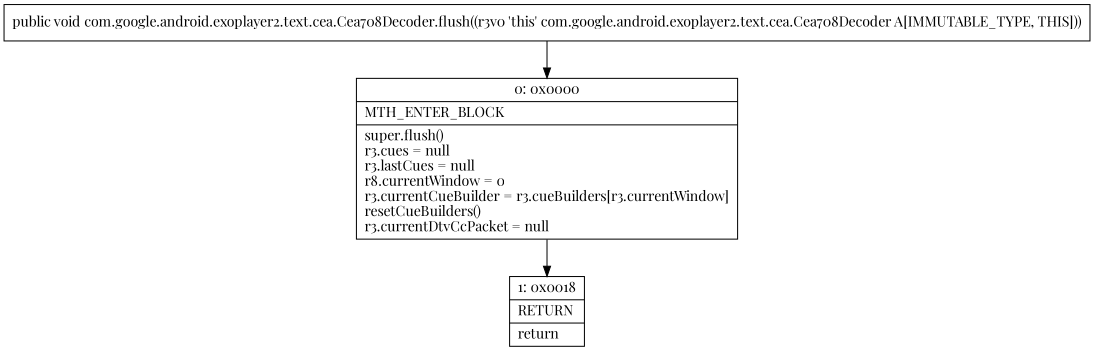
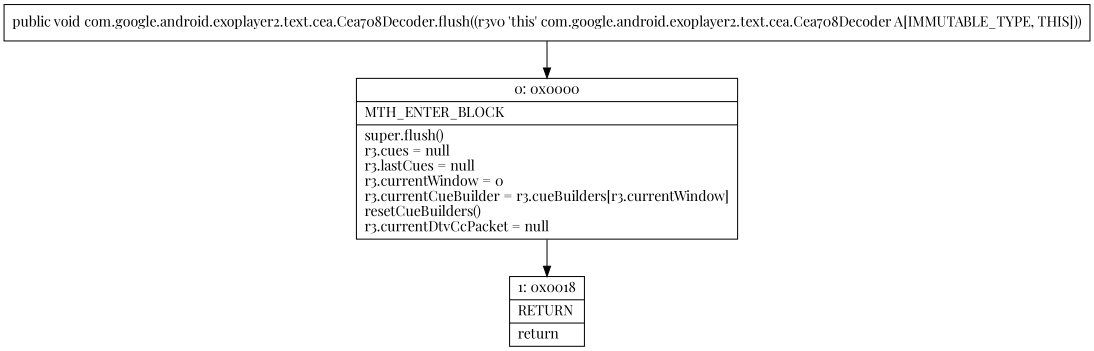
  digraph {
    fontname="Playfair Display"
    node [shape=record fontname="Playfair Display"]
    edge [fontname="Playfair Display"]
-   n1 [label="{0\:\ 0x0000|MTH_ENTER_BLOCK\l|super.flush()\lr3.cues = null\lr3.lastCues = null\lr8.currentWindow = 0\lr3.currentCueBuilder = r3.cueBuilders[r3.currentWindow]\lresetCueBuilders()\lr3.currentDtvCcPacket = null\l}"]
+   n1 [label="{0\:\ 0x0000|MTH_ENTER_BLOCK\l|super.flush()\lr3.cues = null\lr3.lastCues = null\lr3.currentWindow = 0\lr3.currentCueBuilder = r3.cueBuilders[r3.currentWindow]\lresetCueBuilders()\lr3.currentDtvCcPacket = null\l}"]
    n2 [label="{1\:\ 0x0018|RETURN\l|return\l}"]
    n3 [label="{public void com.google.android.exoplayer2.text.cea.Cea708Decoder.flush((r3v0 'this' com.google.android.exoplayer2.text.cea.Cea708Decoder A[IMMUTABLE_TYPE, THIS])) }"]
    n1 -> n2
    n3 -> n1
  }
